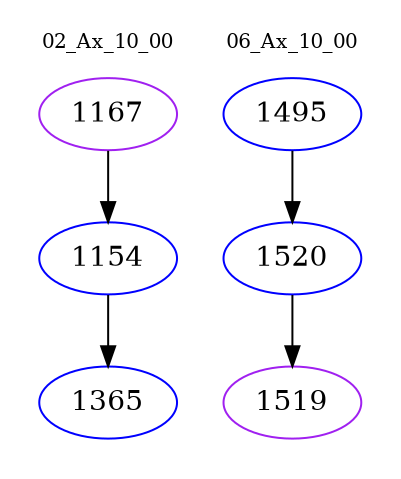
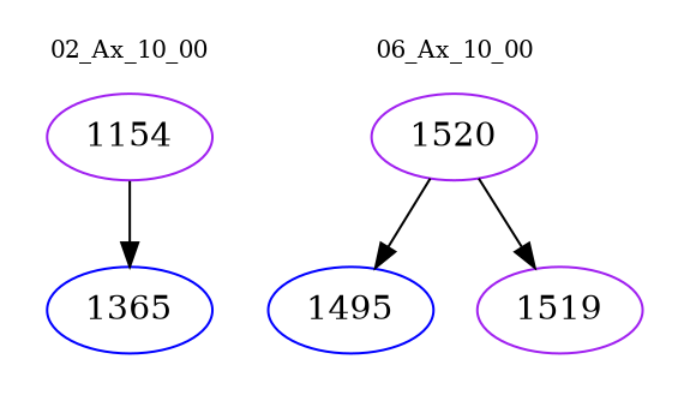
  digraph {
    node [color=purple]
    edge [color=black]
-   n1 [label=1167]
-   n2 [color=blue label=1154]
+   n2 [label=1154]
    n3 [color=blue label=1365]
-   n4 [color=blue label=1520]
+   n4 [label=1520]
    n5 [color=blue label=1495]
    n6 [label=1519]
    subgraph cluster_1 {
      color=white
      fontsize=10
      label="02_Ax_10_00"
-     n1
      n2
      n3
    }
    subgraph cluster_2 {
      color=white
      fontsize=10
      label="06_Ax_10_00"
      n4
      n5
      n6
    }
-   n1 -> n2
    n2 -> n3
-   n5 -> n4
+   n4 -> n5
    n4 -> n6
  }
